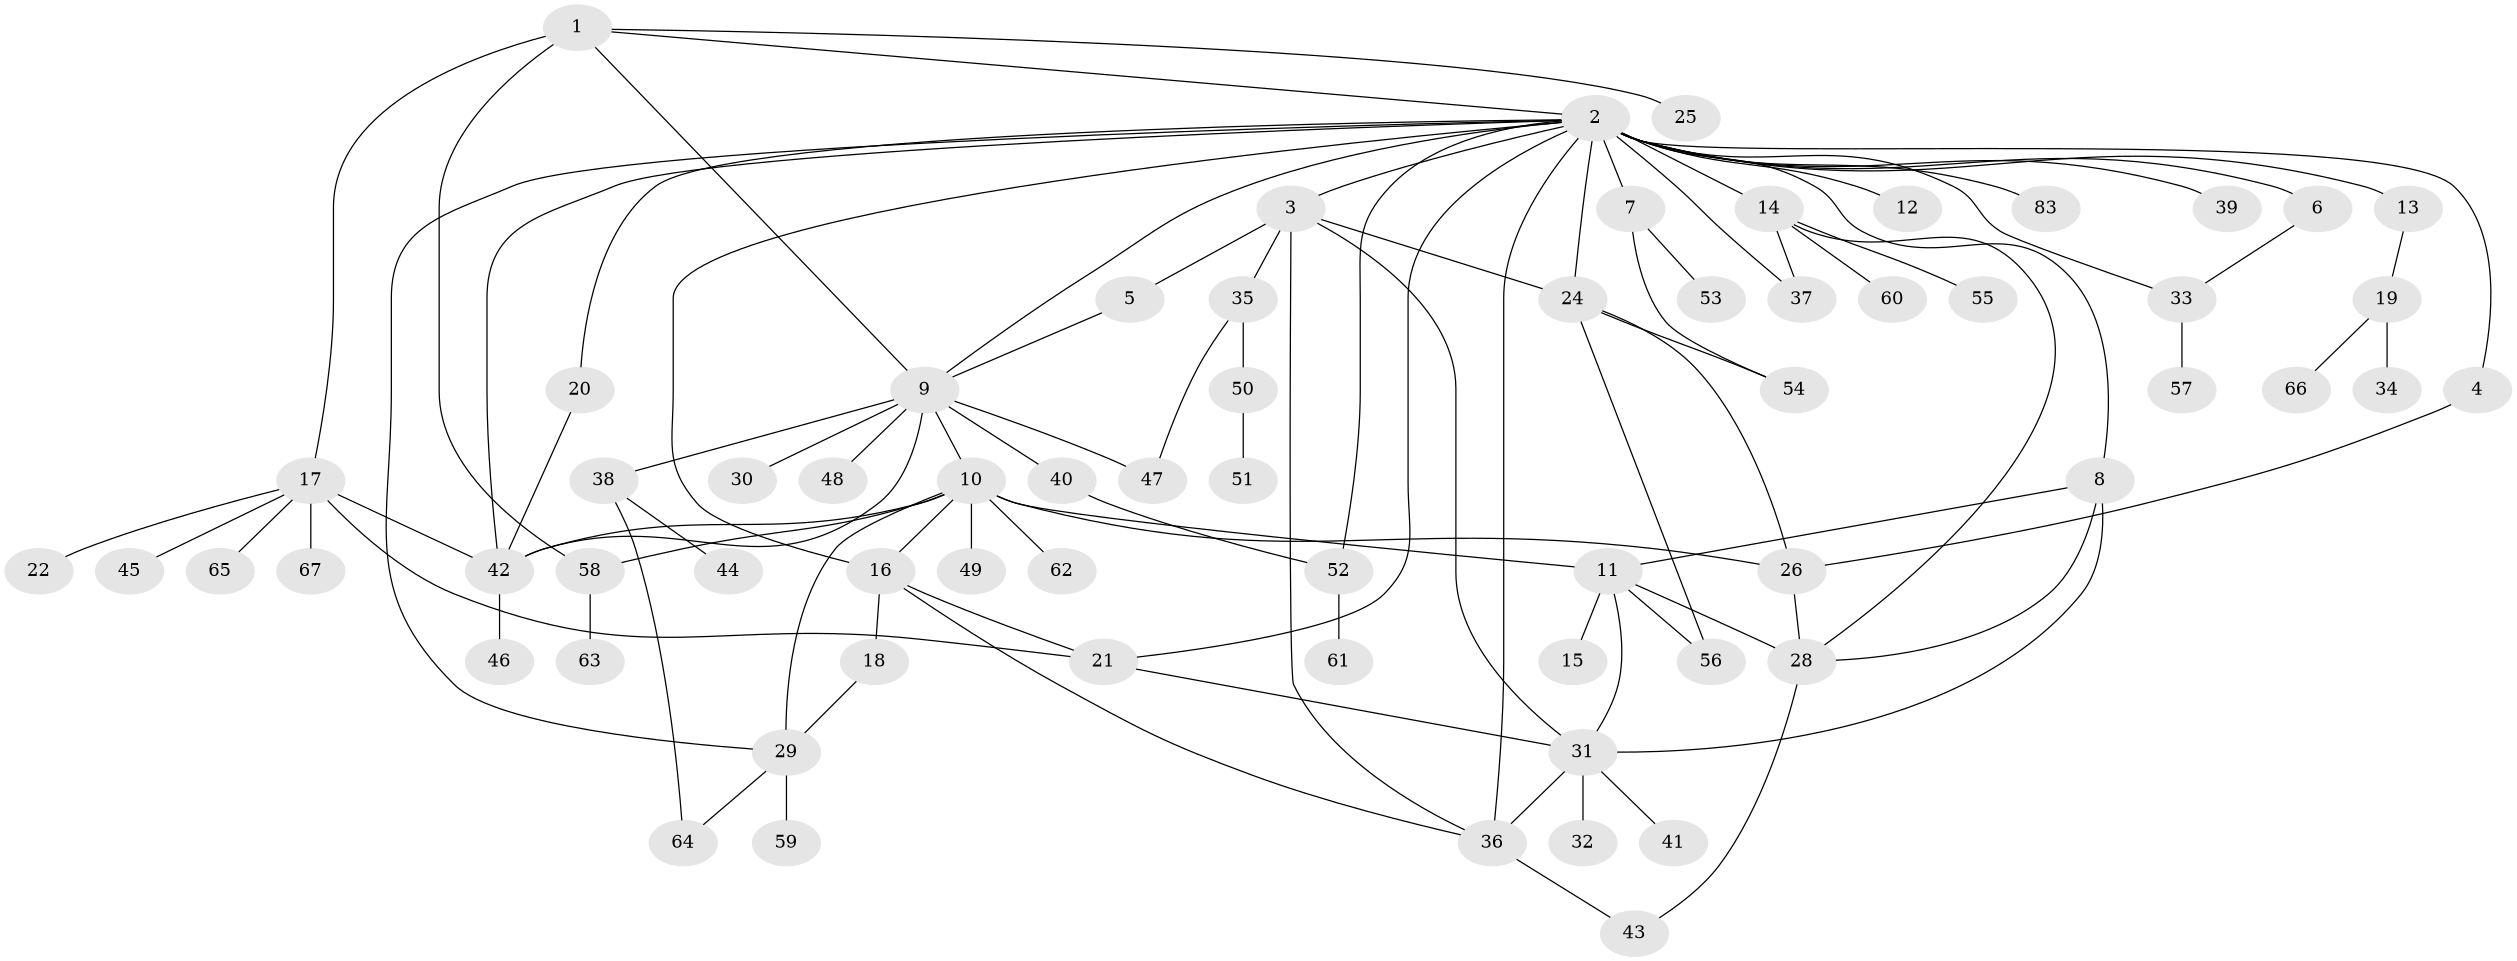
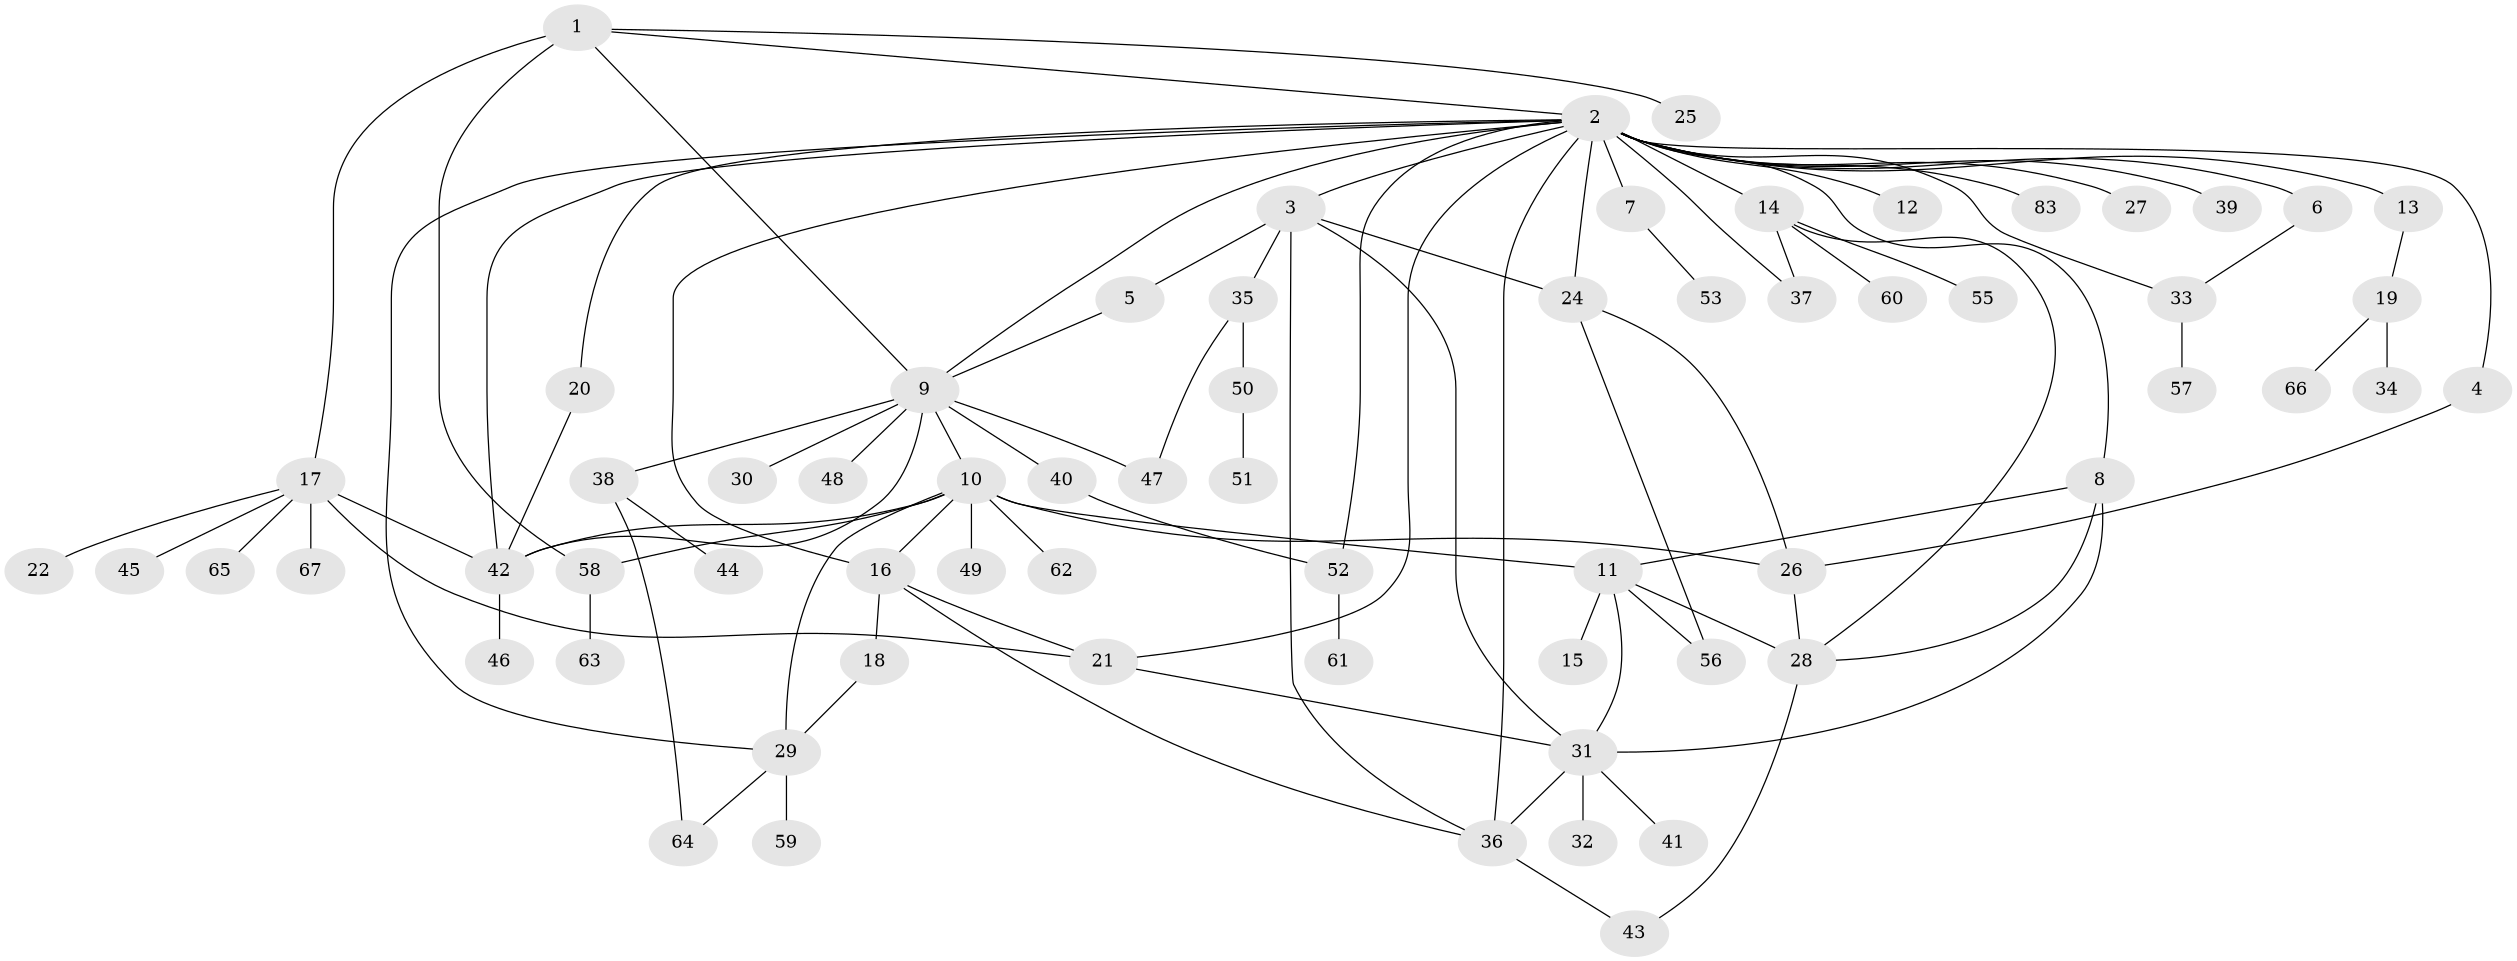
  graph {
    node [color=gray90 style=filled]
    edge [weight=1.0]
    1
    2
    9
    17
    25
    58
    3
    4
    6
    7
    8
    12
    13
    14
    16
    20
    21
    n18 [label=83]
    24
+   27
    29
    33
    36
    37
    39
    42
    52
    10
    30
    38
    40
    47
    48
    22
    45
    65
    67
    63
    5
    31
    35
    26
    53
-   54
    11
    28
    19
    55
    60
    18
    56
    59
    64
    57
    43
    46
    61
    32
    41
    50
    15
    49
    62
    44
    34
    66
    51
    1 -- 2
    1 -- 9
    1 -- 17
    1 -- 25
    1 -- 58
    2 -- 9
    2 -- 3
    2 -- 4
    2 -- 6
    2 -- 7
    2 -- 8
    2 -- 12
    2 -- 13
    2 -- 14
    2 -- 16
    2 -- 20
    2 -- 21
    2 -- n18
    2 -- 24
+   2 -- 27
    2 -- 29
    2 -- 33
    2 -- 36
    2 -- 37
    2 -- 39
    2 -- 42
    2 -- 52
    9 -- 42
    9 -- 10
    9 -- 30
    9 -- 38
    9 -- 40
    9 -- 47
    9 -- 48
    17 -- 21
    17 -- 42
    17 -- 22
    17 -- 45
    17 -- 65
    17 -- 67
    58 -- 63
    3 -- 24
    3 -- 36
    3 -- 5
    3 -- 31
    3 -- 35
    4 -- 26
    6 -- 33
    7 -- 53
-   7 -- 54
    8 -- 31
    8 -- 11
    8 -- 28
    13 -- 19
    14 -- 37
    14 -- 28
    14 -- 55
    14 -- 60
    16 -- 21
    16 -- 36
    16 -- 18
    20 -- 42
    21 -- 31
    24 -- 26
-   24 -- 54
    24 -- 56
    29 -- 59
    29 -- 64
    33 -- 57
    36 -- 43
    42 -- 46 [weight=3.0]
    52 -- 61
    10 -- 58
    10 -- 16
    10 -- 29
    10 -- 42
    10 -- 26
    10 -- 11
    10 -- 49
    10 -- 62
    38 -- 64
    38 -- 44
    40 -- 52
    5 -- 9
    31 -- 36
    31 -- 32
    31 -- 41
    35 -- 47
    35 -- 50
    26 -- 28
    11 -- 31
    11 -- 28
    11 -- 56
    11 -- 15
    28 -- 43
    19 -- 34
    19 -- 66
    18 -- 29
    50 -- 51
  }
